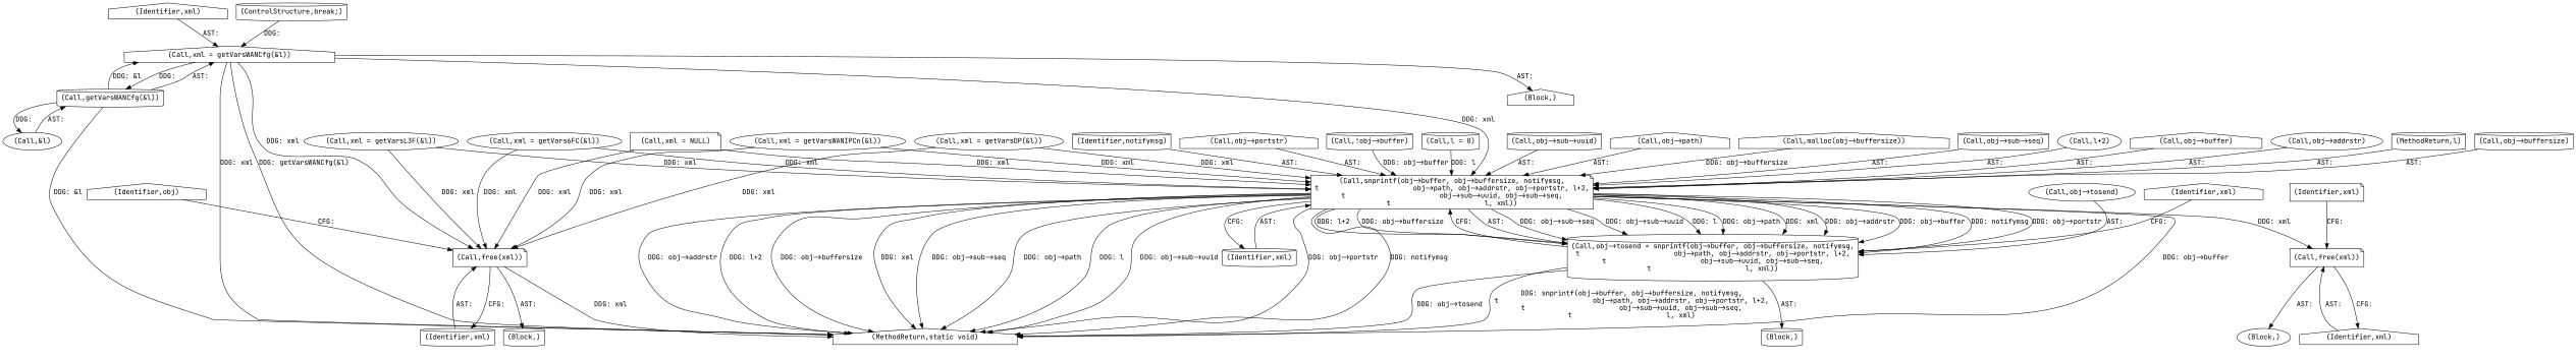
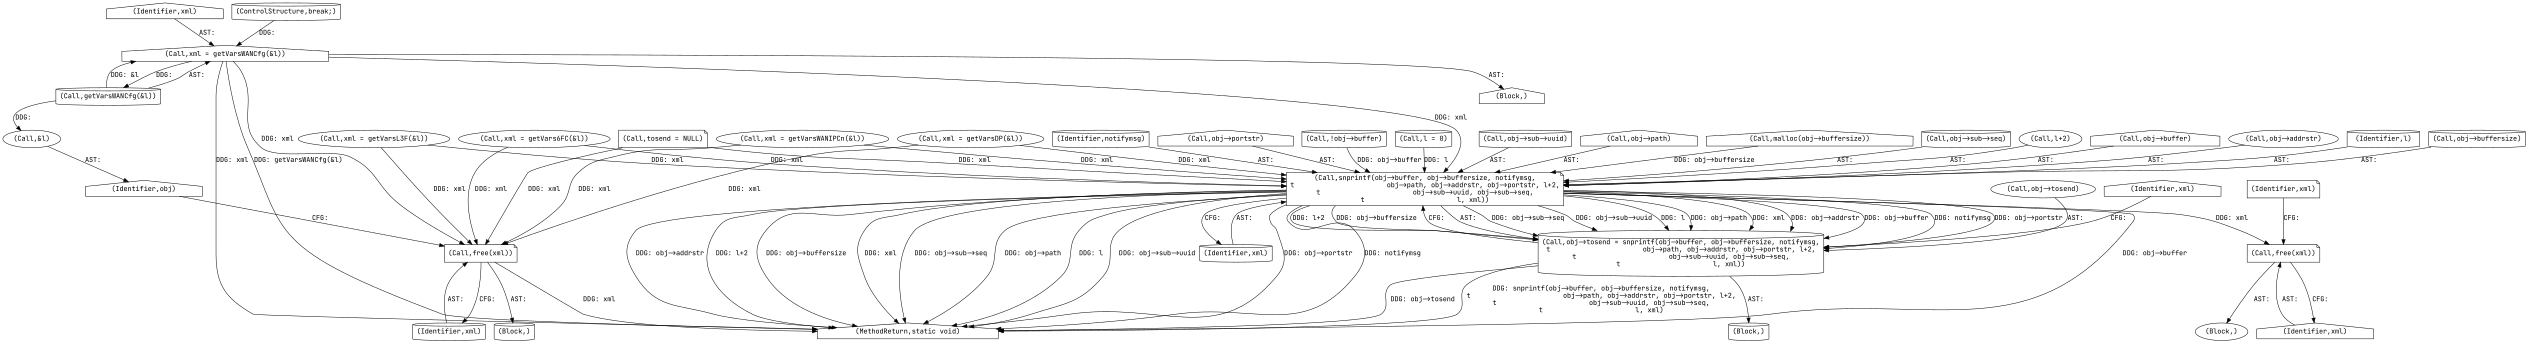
  digraph {
    fontname="JetBrains Mono"
    node [fontname="JetBrains Mono" shape=cylinder]
    edge [fontname="JetBrains Mono"]
    n1 [label="(Call,xml = getVarsWANCfg(&l))" shape=house]
    n2 [label="(Call,getVarsWANCfg(&l))"]
    n3 [label="(Call,free(xml))" shape=note]
    n4 [label="(Call,snprintf(obj->buffer, obj->buffersize, notifymsg,\n\t                       obj->path, obj->addrstr, obj->portstr, l+2,\n\t                       obj->sub->uuid, obj->sub->seq,\n\t                       l, xml))" shape=note]
    n5 [label="(MethodReturn,static void)" shape=house]
    n6 [label="(Block,)" shape=house]
    n7 [label="(Call,&l)" shape=ellipse]
    n8 [label="(Block,)"]
    n9 [label="(Identifier,xml)"]
    n10 [label="(Call,obj->tosend = snprintf(obj->buffer, obj->buffersize, notifymsg,\n\t                       obj->path, obj->addrstr, obj->portstr, l+2,\n\t                       obj->sub->uuid, obj->sub->seq,\n\t                       l, xml))"]
    n11 [label="(Call,free(xml))" shape=note]
    n12 [label="(Identifier,xml)"]
    n13 [label="(Block,)"]
    n14 [label="(Identifier,xml)" shape=house]
    n15 [label="(Block,)" shape=ellipse]
    n16 [label="(Call,obj->tosend)" shape=ellipse]
    n17 [label="(Call,obj->sub->uuid)"]
    n18 [label="(Identifier,xml)" shape=note]
    n19 [label="(Call,obj->path)" shape=house]
    n20 [label="(Call,malloc(obj->buffersize))" shape=house]
    n21 [label="(Call,obj->sub->seq)"]
    n22 [label="(Call,l+2)" shape=ellipse]
    n23 [label="(Identifier,xml)" shape=house]
    n24 [label="(Call,obj->buffer)" shape=house]
    n25 [label="(Identifier,obj)" shape=house]
    n26 [label="(Call,obj->addrstr)" shape=ellipse]
    n27 [label="(Call,xml = getVarsL3F(&l))" shape=ellipse]
    n28 [label="(Call,xml = getVars6FC(&l))" shape=ellipse]
-   n29 [label="(Call,xml = NULL)" shape=note]
-   n30 [label="(MethodReturn,l)"]
+   n29 [label="(Call,tosend = NULL)" shape=note]
+   n30 [label="(Identifier,l)"]
    n31 [label="(Call,obj->buffersize)"]
    n32 [label="(Identifier,notifymsg)"]
    n33 [label="(Call,obj->portstr)" shape=house]
    n34 [label="(Call,!obj->buffer)"]
    n35 [label="(Identifier,xml)" shape=house]
    n36 [label="(Call,xml = getVarsWANIPCn(&l))" shape=ellipse]
    n37 [label="(Call,l = 0)"]
    n38 [label="(ControlStructure,break;)"]
    n39 [label="(Call,xml = getVarsDP(&l))" shape=ellipse]
    n1 -> n2 [label="DDG: "]
    n1 -> n3 [label="DDG: xml"]
    n1 -> n4 [label="DDG: xml"]
    n1 -> n5 [label="DDG: xml"]
    n1 -> n5 [label="DDG: getVarsWANCfg(&l)"]
    n1 -> n6 [label="AST: "]
    n2 -> n1 [label="AST: "]
    n2 -> n1 [label="DDG: &l"]
-   n2 -> n5 [label="DDG: &l"]
    n2 -> n7 [label="DDG: "]
    n3 -> n5 [label="DDG: xml"]
    n3 -> n8 [label="AST: "]
    n3 -> n9 [label="CFG: "]
    n4 -> n5 [label="DDG: l+2"]
    n4 -> n5 [label="DDG: obj->buffer"]
    n4 -> n5 [label="DDG: obj->addrstr"]
    n4 -> n5 [label="DDG: obj->buffersize"]
    n4 -> n5 [label="DDG: xml"]
    n4 -> n5 [label="DDG: obj->sub->seq"]
    n4 -> n5 [label="DDG: obj->path"]
    n4 -> n5 [label="DDG: l"]
    n4 -> n5 [label="DDG: obj->sub->uuid"]
    n4 -> n5 [label="DDG: obj->portstr"]
    n4 -> n5 [label="DDG: notifymsg"]
    n4 -> n10 [label="AST: "]
    n4 -> n10 [label="DDG: obj->sub->seq"]
    n4 -> n10 [label="DDG: obj->sub->uuid"]
    n4 -> n10 [label="DDG: l"]
    n4 -> n10 [label="DDG: obj->path"]
    n4 -> n10 [label="DDG: xml"]
    n4 -> n10 [label="DDG: obj->addrstr"]
    n4 -> n10 [label="DDG: obj->buffer"]
    n4 -> n10 [label="DDG: notifymsg"]
    n4 -> n10 [label="DDG: obj->portstr"]
    n4 -> n10 [label="DDG: l+2"]
    n4 -> n10 [label="DDG: obj->buffersize"]
    n4 -> n11 [label="DDG: xml"]
    n4 -> n12 [label="CFG: "]
-   n7 -> n2 [label="AST: "]
+   n7 -> n25 [label="AST: "]
    n9 -> n3 [label="AST: "]
    n10 -> n4 [label="CFG: "]
    n10 -> n5 [label="DDG: snprintf(obj->buffer, obj->buffersize, notifymsg,\n\t                       obj->path, obj->addrstr, obj->portstr, l+2,\n\t                       obj->sub->uuid, obj->sub->seq,\n\t                       l, xml)"]
    n10 -> n5 [label="DDG: obj->tosend"]
    n10 -> n13 [label="AST: "]
    n11 -> n14 [label="CFG: "]
    n11 -> n15 [label="AST: "]
    n12 -> n4 [label="AST: "]
    n14 -> n11 [label="AST: "]
    n16 -> n10 [label="AST: "]
    n17 -> n4 [label="AST: "]
    n18 -> n11 [label="CFG: "]
    n19 -> n4 [label="AST: "]
    n20 -> n4 [label="DDG: obj->buffersize"]
    n21 -> n4 [label="AST: "]
    n22 -> n4 [label="AST: "]
    n23 -> n10 [label="CFG: "]
    n24 -> n4 [label="AST: "]
    n25 -> n3 [label="CFG: "]
    n26 -> n4 [label="AST: "]
    n27 -> n3 [label="DDG: xml"]
    n27 -> n4 [label="DDG: xml"]
    n28 -> n3 [label="DDG: xml"]
    n28 -> n4 [label="DDG: xml"]
    n29 -> n3 [label="DDG: xml"]
    n29 -> n4 [label="DDG: xml"]
    n30 -> n4 [label="AST: "]
    n31 -> n4 [label="AST: "]
    n32 -> n4 [label="AST: "]
    n33 -> n4 [label="AST: "]
    n34 -> n4 [label="DDG: obj->buffer"]
    n35 -> n1 [label="AST: "]
    n36 -> n3 [label="DDG: xml"]
    n36 -> n4 [label="DDG: xml"]
    n37 -> n4 [label="DDG: l"]
    n38 -> n1 [label="DDG: "]
    n39 -> n3 [label="DDG: xml"]
    n39 -> n4 [label="DDG: xml"]
  }
